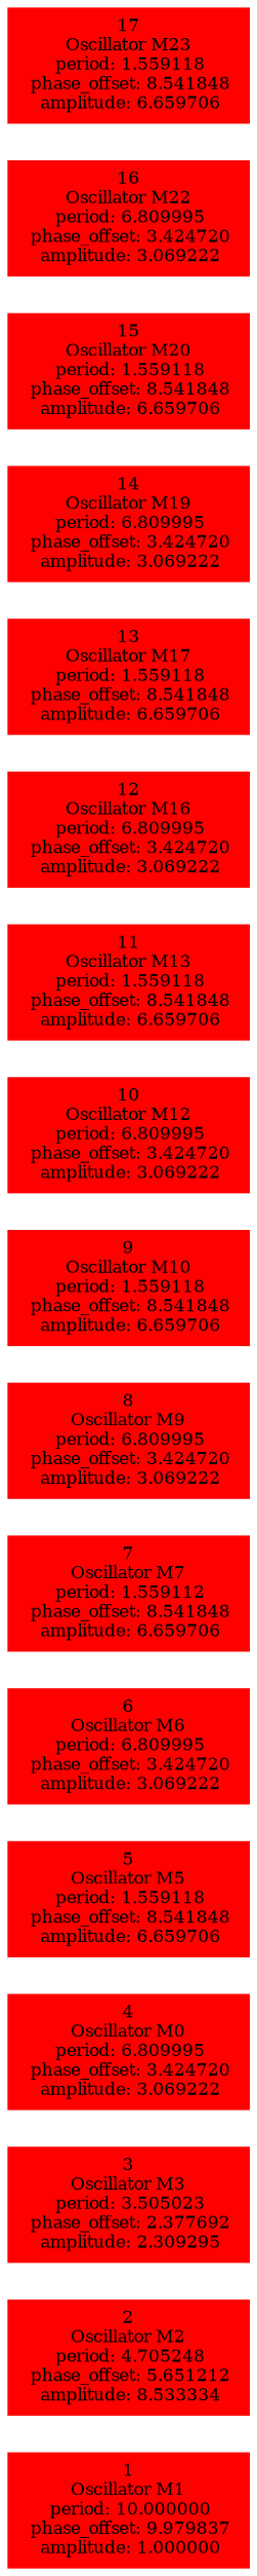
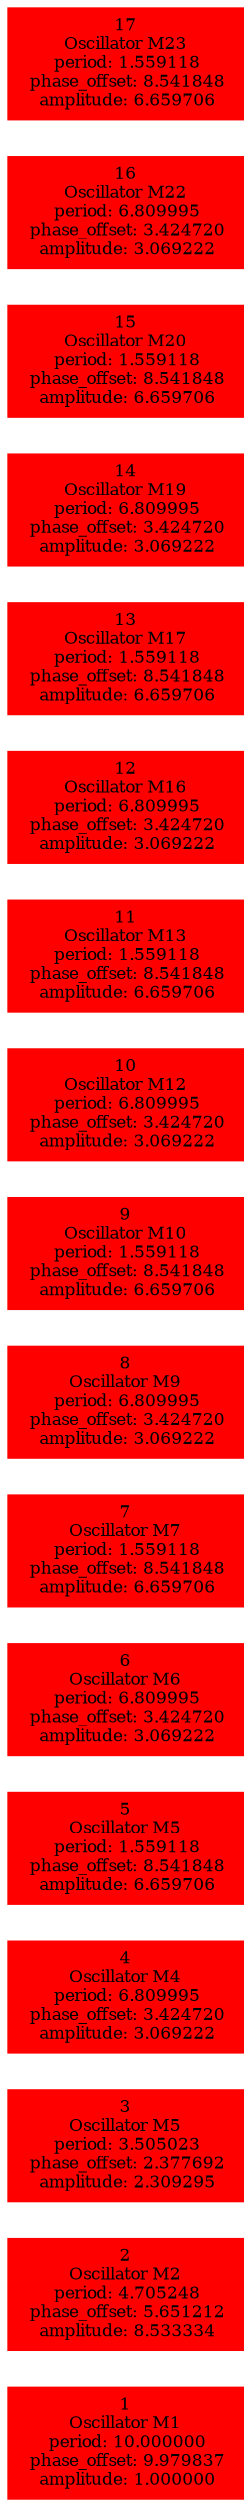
  digraph {
    forcelabels=true
    rankdir=LR
    node [color=red fontsize=8 shape=box style=filled]
    n1 [label=<1<BR />Oscillator M1<BR /> period: 10.000000<BR /> phase_offset: 9.979837<BR /> amplitude: 1.000000>]
    n2 [label=<2<BR />Oscillator M2<BR /> period: 4.705248<BR /> phase_offset: 5.651212<BR /> amplitude: 8.533334>]
-   n3 [label=<3<BR />Oscillator M3<BR /> period: 3.505023<BR /> phase_offset: 2.377692<BR /> amplitude: 2.309295>]
-   n4 [label=<4<BR />Oscillator M0<BR /> period: 6.809995<BR /> phase_offset: 3.424720<BR /> amplitude: 3.069222>]
+   n3 [label=<3<BR />Oscillator M5<BR /> period: 3.505023<BR /> phase_offset: 2.377692<BR /> amplitude: 2.309295>]
+   n4 [label=<4<BR />Oscillator M4<BR /> period: 6.809995<BR /> phase_offset: 3.424720<BR /> amplitude: 3.069222>]
    n5 [label=<5<BR />Oscillator M5<BR /> period: 1.559118<BR /> phase_offset: 8.541848<BR /> amplitude: 6.659706>]
    n6 [label=<6<BR />Oscillator M6<BR /> period: 6.809995<BR /> phase_offset: 3.424720<BR /> amplitude: 3.069222>]
-   n7 [label=<7<BR />Oscillator M7<BR /> period: 1.559112<BR /> phase_offset: 8.541848<BR /> amplitude: 6.659706>]
+   n7 [label=<7<BR />Oscillator M7<BR /> period: 1.559118<BR /> phase_offset: 8.541848<BR /> amplitude: 6.659706>]
    n8 [label=<8<BR />Oscillator M9<BR /> period: 6.809995<BR /> phase_offset: 3.424720<BR /> amplitude: 3.069222>]
    n9 [label=<9<BR />Oscillator M10<BR /> period: 1.559118<BR /> phase_offset: 8.541848<BR /> amplitude: 6.659706>]
    n10 [label=<10<BR />Oscillator M12<BR /> period: 6.809995<BR /> phase_offset: 3.424720<BR /> amplitude: 3.069222>]
    n11 [label=<11<BR />Oscillator M13<BR /> period: 1.559118<BR /> phase_offset: 8.541848<BR /> amplitude: 6.659706>]
    n12 [label=<12<BR />Oscillator M16<BR /> period: 6.809995<BR /> phase_offset: 3.424720<BR /> amplitude: 3.069222>]
    n13 [label=<13<BR />Oscillator M17<BR /> period: 1.559118<BR /> phase_offset: 8.541848<BR /> amplitude: 6.659706>]
    n14 [label=<14<BR />Oscillator M19<BR /> period: 6.809995<BR /> phase_offset: 3.424720<BR /> amplitude: 3.069222>]
    n15 [label=<15<BR />Oscillator M20<BR /> period: 1.559118<BR /> phase_offset: 8.541848<BR /> amplitude: 6.659706>]
    n16 [label=<16<BR />Oscillator M22<BR /> period: 6.809995<BR /> phase_offset: 3.424720<BR /> amplitude: 3.069222>]
    n17 [label=<17<BR />Oscillator M23<BR /> period: 1.559118<BR /> phase_offset: 8.541848<BR /> amplitude: 6.659706>]
  }
